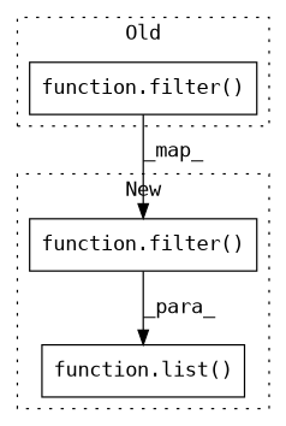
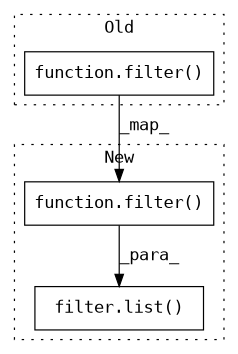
  digraph {
    fontname="DejaVu Sans Mono"
    node [a=75 l="7,1" shape=box fontname="DejaVu Sans Mono"]
    edge [fontname="DejaVu Sans Mono"]
    n1 [label="function.filter()" s="11068,11109"]
-   n2 [l="5,1" label="function.list()" s="11063,11110"]
+   n2 [l="5,1" label="filter.list()" s="11063,11110"]
    n3 [label="function.filter()" s="10716,10757"]
    subgraph cluster_1 {
      label=New
      style=dotted
      n1
      n2
    }
    subgraph cluster_2 {
      label=Old
      style=dotted
      n3
    }
    n1 -> n2 [label=_para_]
    n3 -> n1 [label=_map_]
  }
